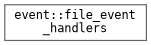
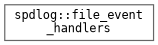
  digraph {
    rankdir=TB
    fontname="DejaVu Sans Mono"
-   n1 [color=grey40 fillcolor=white fontname="DejaVu Sans Mono" fontsize=10 height=0.2 label="event::file_event\l_handlers" shape=box style=filled width=0.4]
+   n1 [color=grey40 fillcolor=white fontname="DejaVu Sans Mono" fontsize=10 height=0.2 label="spdlog::file_event\l_handlers" shape=box style=filled width=0.4]
  }
